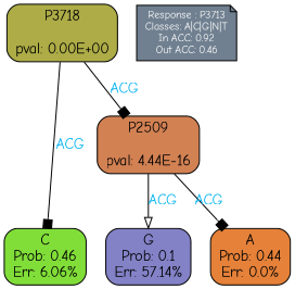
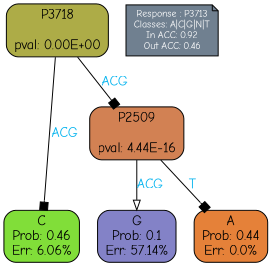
  digraph {
    fontname="Comic Neue"
    ranksep=equally
    splines=polylines
    node [color=black fontname="Comic Neue" shape=box style="filled, rounded"]
    edge [arrowhead=box fontcolor=deepskyblue2 fontname="Comic Neue"]
    n1 [fillcolor="#8382c7" label="G\nProb: 0.1\nErr: 57.14%"]
    n2 [fillcolor="#e58139" label="A\nProb: 0.44\nErr: 0.0%"]
    n3 [fillcolor="#81de39" label="C\nProb: 0.46\nErr: 6.06%"]
    n4 [align=left fillcolor=slategray fontcolor=white fontsize=10 label="Response : P3713\nClasses: A|C|G|N|T\nIn ACC: 0.92\nOut ACC: 0.46\n" shape=note style=filled]
    n5 [fillcolor="#adac47" label="P3718\n\npval: 0.00E+00"]
    n6 [fillcolor="#d28153" label="P2509\n\npval: 4.44E-16"]
    subgraph sub_1 {
      rank=same
      n1
      n2
      n3
    }
    subgraph sub_2 {
      rank=same
      n4
      n5
    }
    n5 -> n3 [label=ACG]
    n5 -> n6 [label=ACG]
    n6 -> n1 [arrowhead=onormal label=ACG]
-   n6 -> n2 [label=ACG]
+   n6 -> n2 [label=T]
  }
